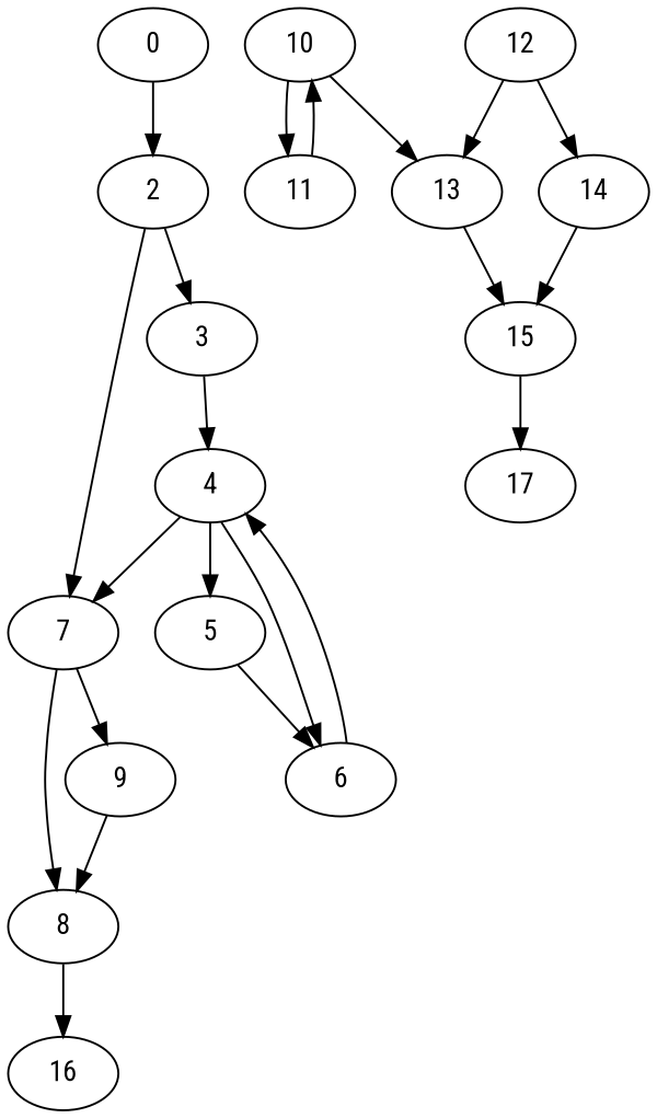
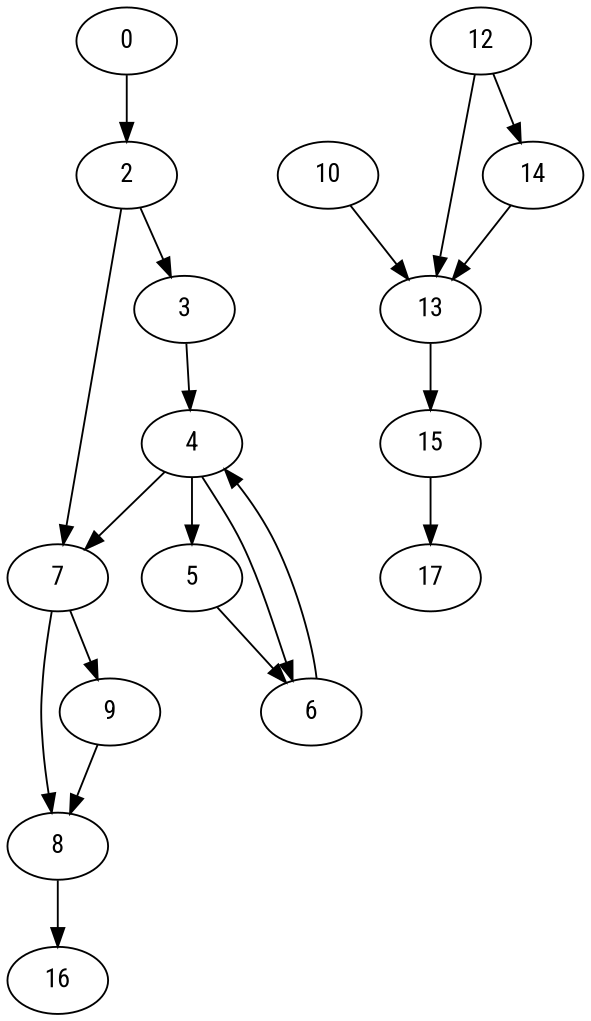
  digraph {
    fontname="Roboto Condensed"
    node [fontname="Roboto Condensed"]
    edge [fontname="Roboto Condensed"]
    0
    2
    3
    7
    4
    8
    9
    5
    6
    16
    10
-   11
    13
    15
    12
    14
    17
    0 -> 2
    2 -> 3
    2 -> 7
    3 -> 4
    7 -> 8
    7 -> 9
    4 -> 7
    4 -> 5
    4 -> 6
    8 -> 16
    9 -> 8
    5 -> 6
    6 -> 4
-   10 -> 11
    10 -> 13
-   11 -> 10
    13 -> 15
    15 -> 17
    12 -> 13
    12 -> 14
-   14 -> 15
+   14 -> 13
  }
